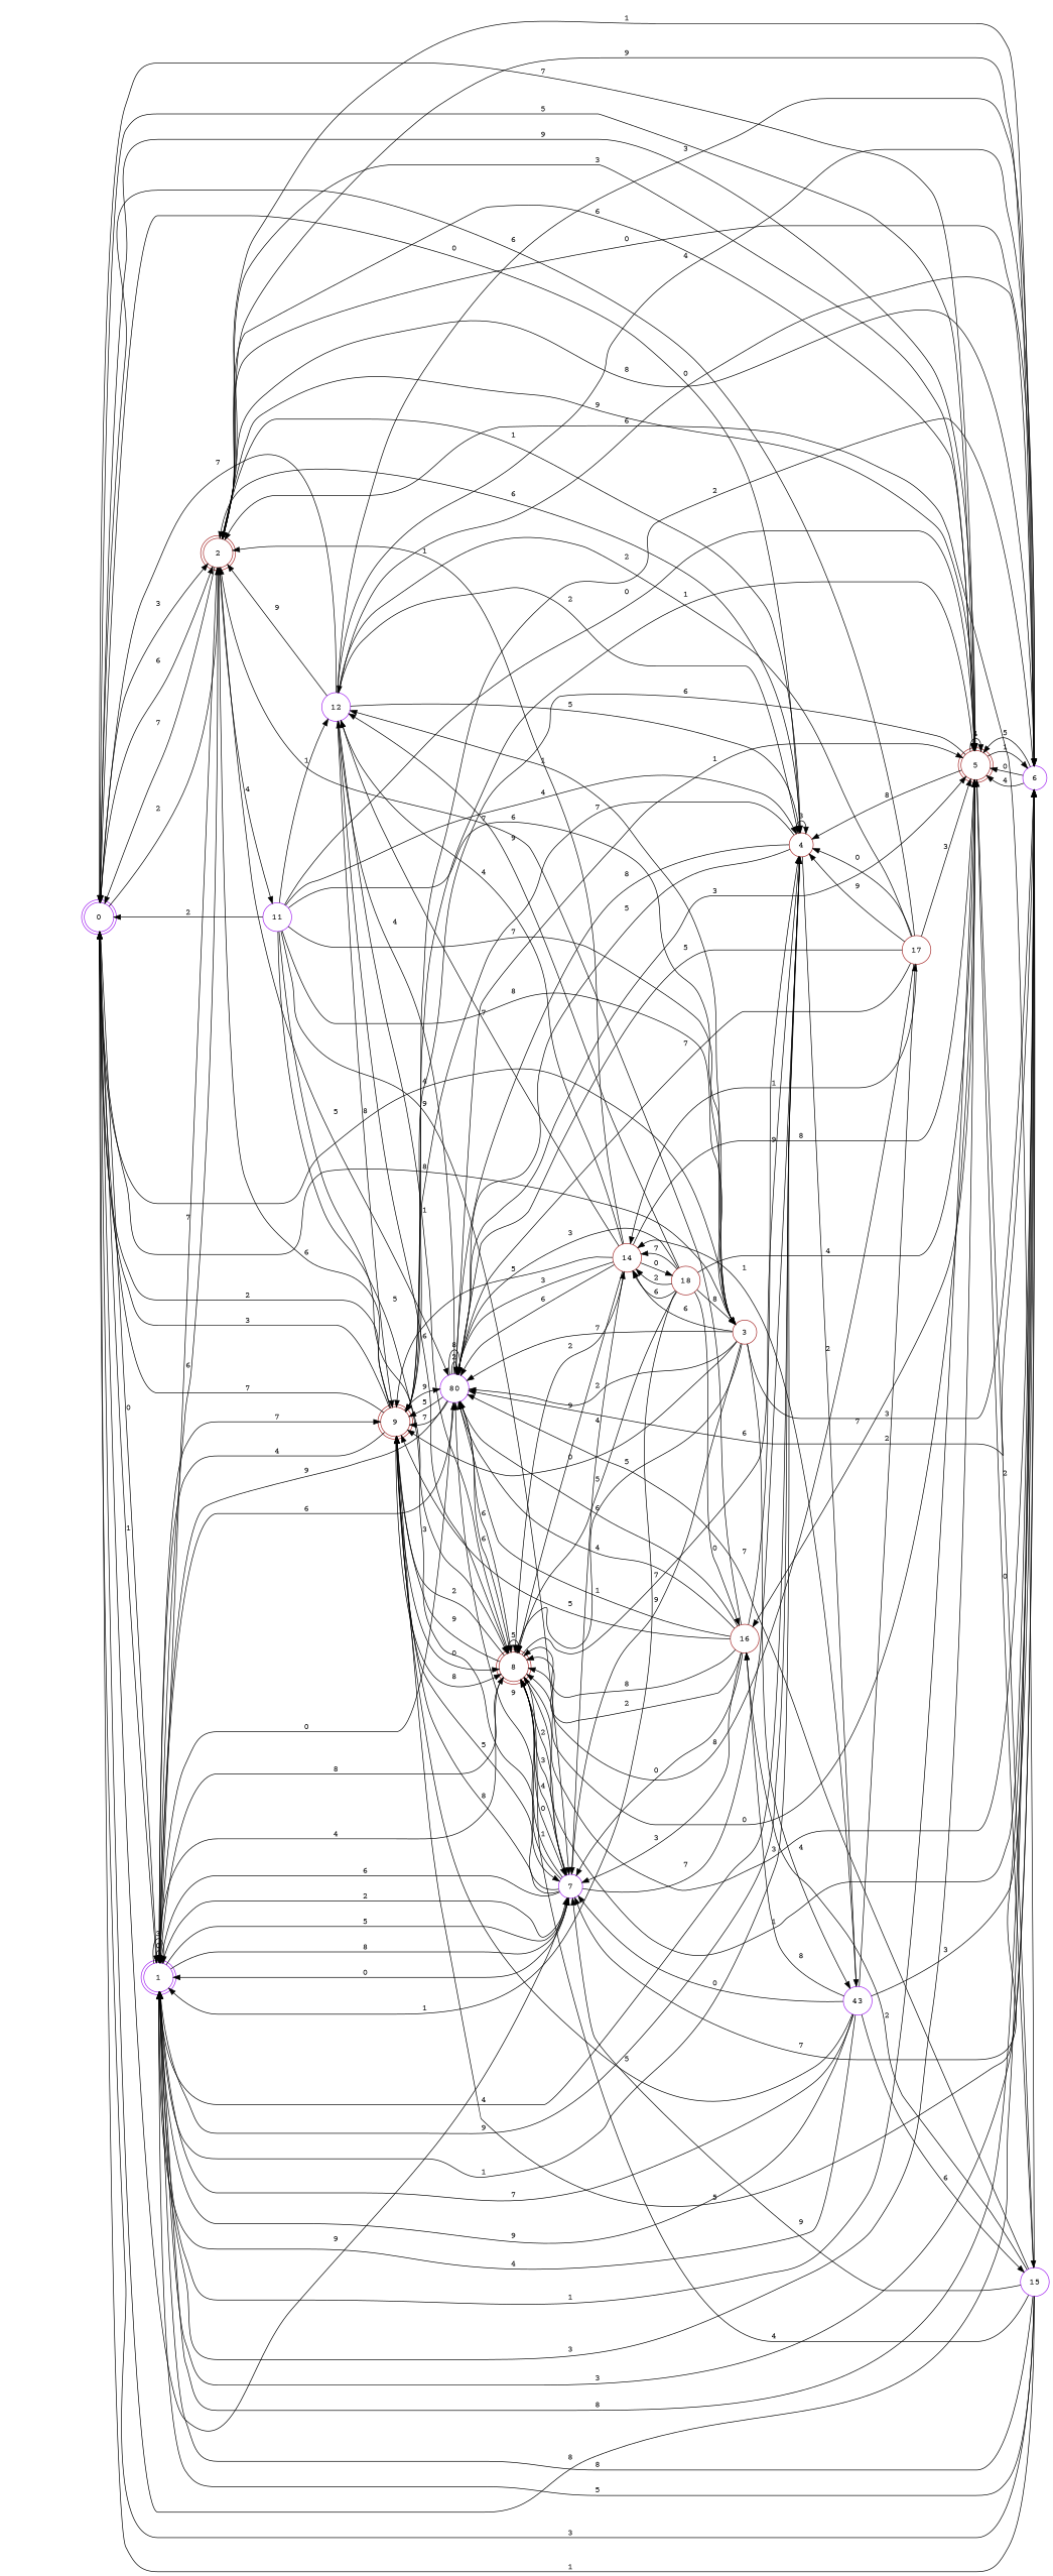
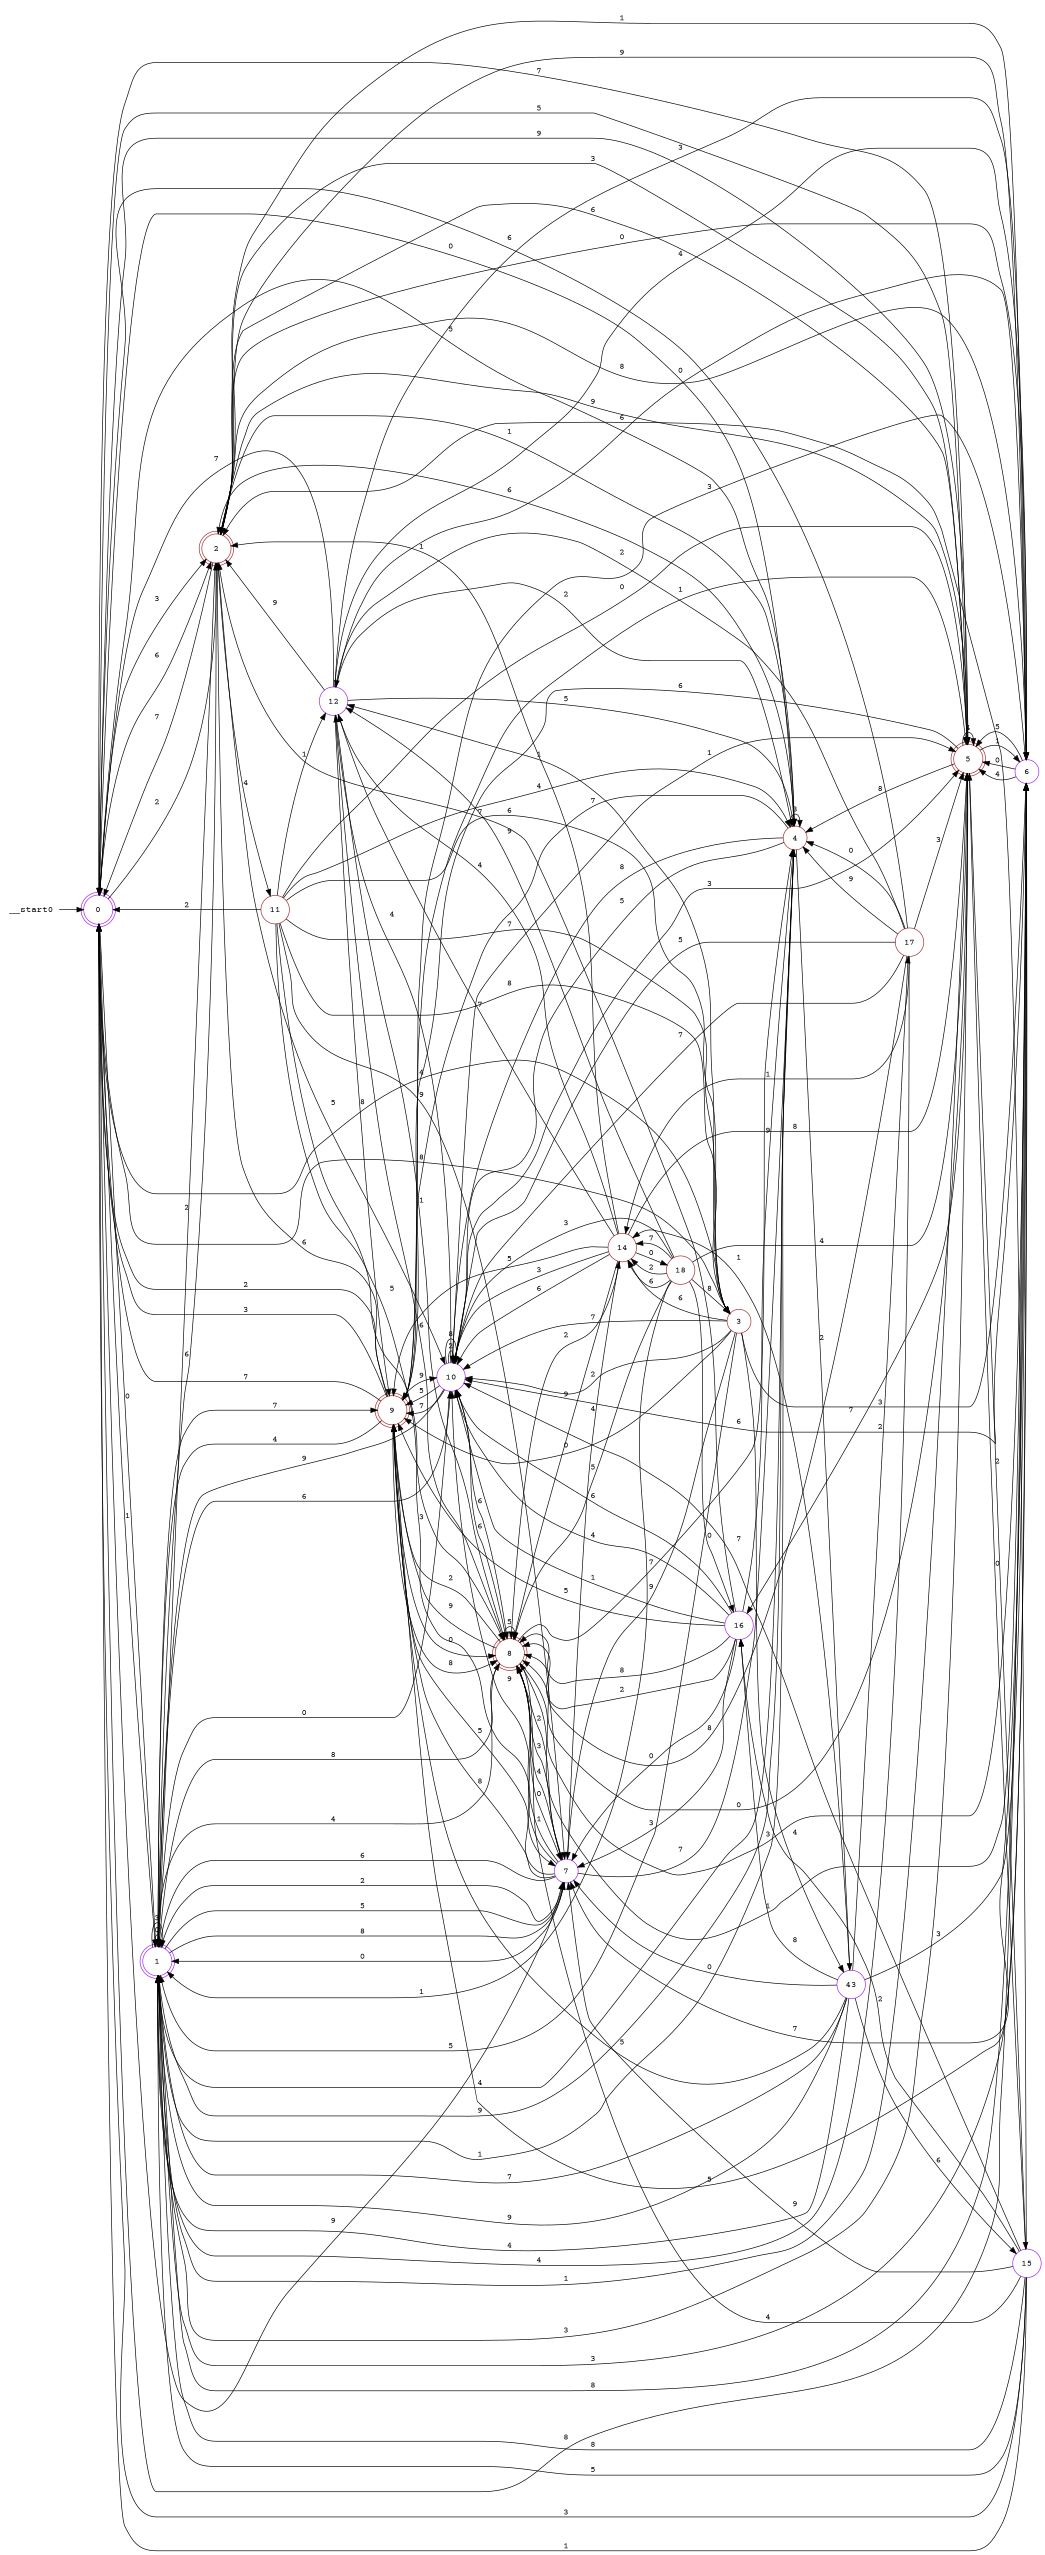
  digraph {
    fontname="Courier Prime"
    rankdir=LR
    node [color=brown fontname="Courier Prime" shape=circle]
    edge [fontname="Courier Prime"]
    n1 [color=purple label=0 shape=doublecircle]
    n2 [color=purple label=1 shape=doublecircle]
    n3 [label=2 shape=doublecircle]
    n4 [label=3]
    n5 [label=4]
    n6 [label=5 shape=doublecircle]
    n7 [color=purple label=6]
    n8 [color=purple label=7]
    n9 [label=8 shape=doublecircle]
    n10 [label=9 shape=doublecircle]
-   n11 [color=purple label=80]
-   n12 [color=purple label=11]
+   n11 [color=purple label=10]
+   n12 [label=11]
    n13 [color=purple label=12]
    n14 [color=purple label=43]
    n15 [label=14]
    n16 [color=purple label=15]
-   n17 [label=16]
+   n17 [color=purple label=16]
    n18 [label=17]
    n19 [label=18]
+   __start0 [height=0 shape=none width=0]
    n1 -> n2 [label=0]
    n1 -> n2 [label=1]
    n1 -> n3 [label=2]
    n1 -> n3 [label=3]
    n1 -> n3 [label=6]
    n1 -> n4 [label=4]
+   n1 -> n5 [label=5]
    n1 -> n6 [label=7]
    n1 -> n7 [label=8]
    n1 -> n8 [label=9]
    n2 -> n2 [label=0]
    n2 -> n2 [label=3]
    n2 -> n3 [label=6]
    n2 -> n6 [label=1]
    n2 -> n8 [label=2]
    n2 -> n8 [label=5]
    n2 -> n8 [label=8]
    n2 -> n9 [label=4]
    n2 -> n10 [label=7]
    n2 -> n11 [label=6]
    n3 -> n1 [label=7]
-   n3 -> n2 [label=7]
+   n3 -> n2 [label=2]
    n3 -> n5 [label=1]
    n3 -> n6 [label=3]
    n3 -> n6 [label=6]
    n3 -> n6 [label=9]
    n3 -> n7 [label=0]
    n3 -> n7 [label=8]
    n3 -> n11 [label=5]
    n3 -> n12 [label=4]
    n4 -> n1 [label=8]
-   n4 -> n9 [label=5]
+   n4 -> n2 [label=5]
    n4 -> n7 [label=3]
    n4 -> n8 [label=9]
    n4 -> n10 [label=0]
    n4 -> n11 [label=2]
    n4 -> n11 [label=7]
    n4 -> n13 [label=1]
    n4 -> n14 [label=4]
    n4 -> n15 [label=6]
    n5 -> n1 [label=0]
    n5 -> n2 [label=1]
    n5 -> n2 [label=4]
    n5 -> n2 [label=9]
    n5 -> n3 [label=6]
    n5 -> n5 [label=3]
    n5 -> n10 [label=7]
    n5 -> n11 [label=5]
    n5 -> n11 [label=8]
    n5 -> n14 [label=2]
    n6 -> n1 [label=5]
    n6 -> n1 [label=9]
    n6 -> n2 [label=3]
    n6 -> n5 [label=8]
    n6 -> n6 [label=4]
    n6 -> n7 [label=1]
    n6 -> n9 [label=0]
    n6 -> n10 [label=6]
    n6 -> n16 [label=2]
    n6 -> n17 [label=7]
    n7 -> n2 [label=3]
    n7 -> n2 [label=8]
    n7 -> n3 [label=1]
    n7 -> n3 [label=9]
    n7 -> n6 [label=0]
    n7 -> n6 [label=4]
    n7 -> n6 [label=5]
    n7 -> n8 [label=7]
-   n7 -> n10 [label=2]
+   n7 -> n10 [label=3]
    n7 -> n11 [label=6]
    n8 -> n2 [label=0]
    n8 -> n2 [label=6]
    n8 -> n5 [label=7]
    n8 -> n9 [label=1]
    n8 -> n9 [label=2]
    n8 -> n9 [label=3]
    n8 -> n10 [label=5]
    n8 -> n10 [label=8]
    n8 -> n11 [label=9]
    n8 -> n15 [label=4]
    n9 -> n2 [label=8]
    n9 -> n5 [label=7]
    n9 -> n7 [label=1]
    n9 -> n7 [label=3]
    n9 -> n8 [label=0]
    n9 -> n8 [label=4]
    n9 -> n9 [label=5]
    n9 -> n10 [label=2]
    n9 -> n10 [label=9]
    n9 -> n11 [label=6]
    n10 -> n1 [label=2]
    n10 -> n1 [label=3]
    n10 -> n1 [label=7]
    n10 -> n2 [label=4]
    n10 -> n3 [label=6]
    n10 -> n6 [label=1]
    n10 -> n7 [label=5]
    n10 -> n9 [label=0]
    n10 -> n9 [label=8]
    n10 -> n11 [label=9]
    n11 -> n2 [label=0]
    n11 -> n2 [label=9]
    n11 -> n6 [label=1]
    n11 -> n6 [label=3]
    n11 -> n9 [label=6]
    n11 -> n10 [label=5]
    n11 -> n10 [label=7]
    n11 -> n11 [label=2]
    n11 -> n11 [label=8]
    n11 -> n13 [label=4]
    n12 -> n1 [label=2]
    n12 -> n4 [label=6]
    n12 -> n4 [label=7]
    n12 -> n4 [label=8]
    n12 -> n5 [label=4]
    n12 -> n6 [label=0]
    n12 -> n8 [label=3]
    n12 -> n8 [label=9]
    n12 -> n9 [label=5]
    n12 -> n13 [label=1]
    n13 -> n1 [label=7]
    n13 -> n3 [label=9]
    n13 -> n5 [label=2]
    n13 -> n5 [label=5]
    n13 -> n7 [label=0]
    n13 -> n7 [label=3]
    n13 -> n7 [label=4]
    n13 -> n9 [label=1]
    n13 -> n9 [label=6]
    n13 -> n10 [label=8]
    n14 -> n2 [label=4]
    n14 -> n2 [label=7]
    n14 -> n2 [label=9]
    n14 -> n7 [label=3]
    n14 -> n8 [label=0]
    n14 -> n10 [label=5]
    n14 -> n15 [label=1]
    n14 -> n16 [label=6]
    n14 -> n17 [label=8]
    n14 -> n18 [label=2]
    n15 -> n3 [label=1]
    n15 -> n6 [label=8]
    n15 -> n9 [label=2]
    n15 -> n9 [label=9]
    n15 -> n10 [label=5]
    n15 -> n11 [label=3]
    n15 -> n11 [label=6]
    n15 -> n13 [label=4]
    n15 -> n13 [label=7]
    n15 -> n19 [label=0]
    n16 -> n1 [label=1]
    n16 -> n1 [label=3]
    n16 -> n2 [label=5]
    n16 -> n2 [label=8]
    n16 -> n3 [label=6]
    n16 -> n6 [label=0]
    n16 -> n8 [label=9]
    n16 -> n9 [label=4]
    n16 -> n11 [label=7]
    n16 -> n17 [label=2]
    n17 -> n3 [label=7]
    n17 -> n5 [label=9]
    n17 -> n8 [label=0]
    n17 -> n8 [label=3]
    n17 -> n9 [label=2]
    n17 -> n9 [label=8]
    n17 -> n10 [label=5]
    n17 -> n11 [label=1]
    n17 -> n11 [label=4]
    n17 -> n11 [label=6]
    n18 -> n1 [label=6]
+   n18 -> n2 [label=4]
    n18 -> n5 [label=0]
    n18 -> n5 [label=9]
    n18 -> n6 [label=3]
    n18 -> n9 [label=8]
    n18 -> n11 [label=5]
    n18 -> n11 [label=7]
    n18 -> n13 [label=2]
    n18 -> n15 [label=1]
    n19 -> n2 [label=1]
    n19 -> n4 [label=8]
    n19 -> n6 [label=4]
    n19 -> n9 [label=5]
    n19 -> n11 [label=3]
    n19 -> n13 [label=9]
    n19 -> n15 [label=2]
    n19 -> n15 [label=6]
    n19 -> n15 [label=7]
    n19 -> n17 [label=0]
+   __start0 -> n1
  }
